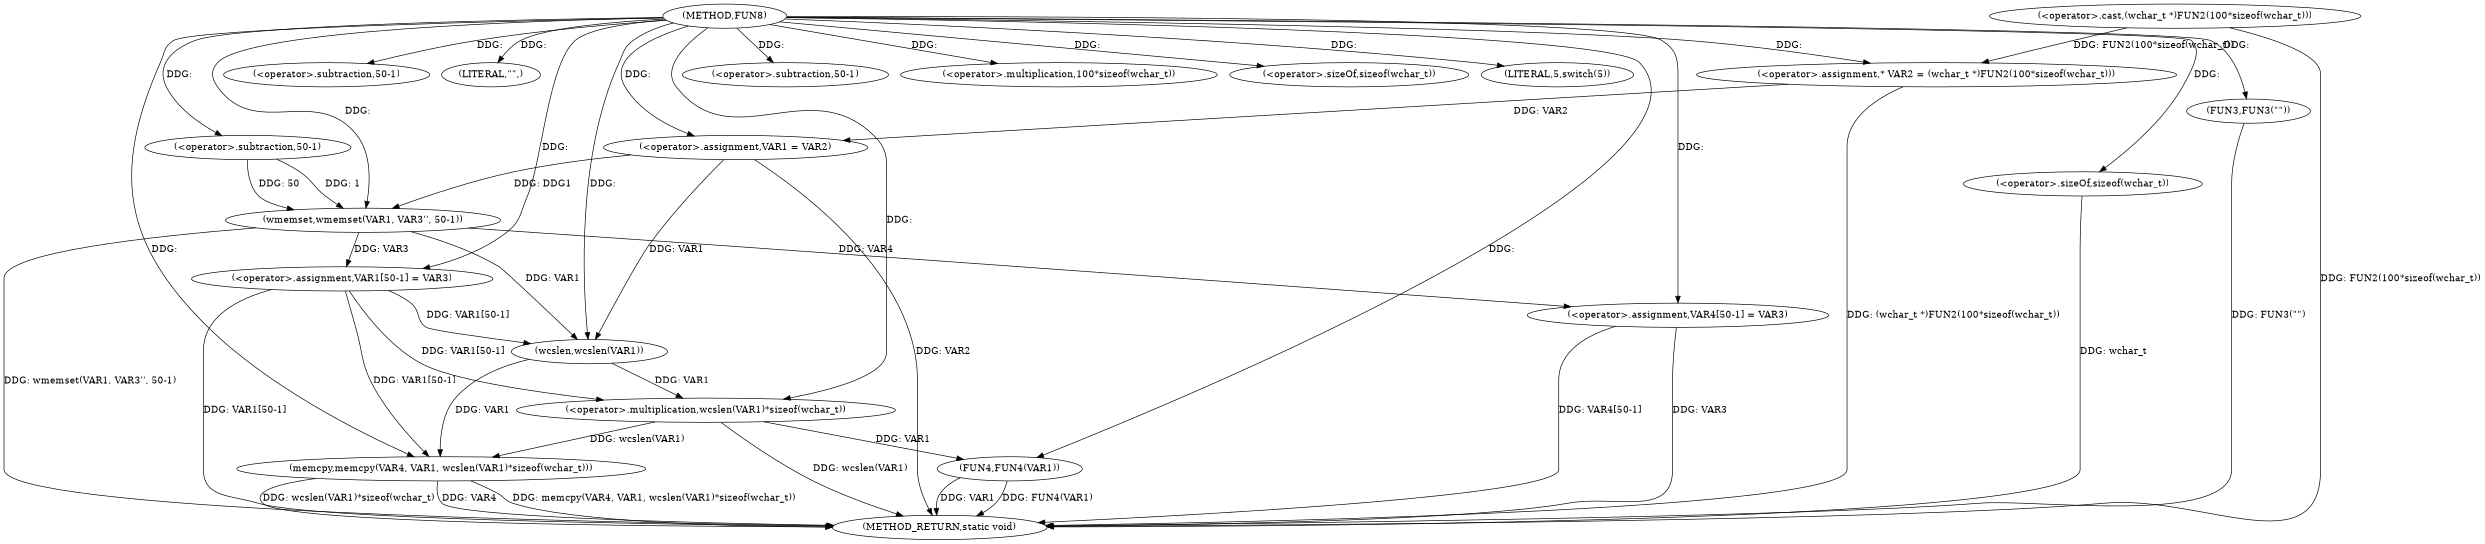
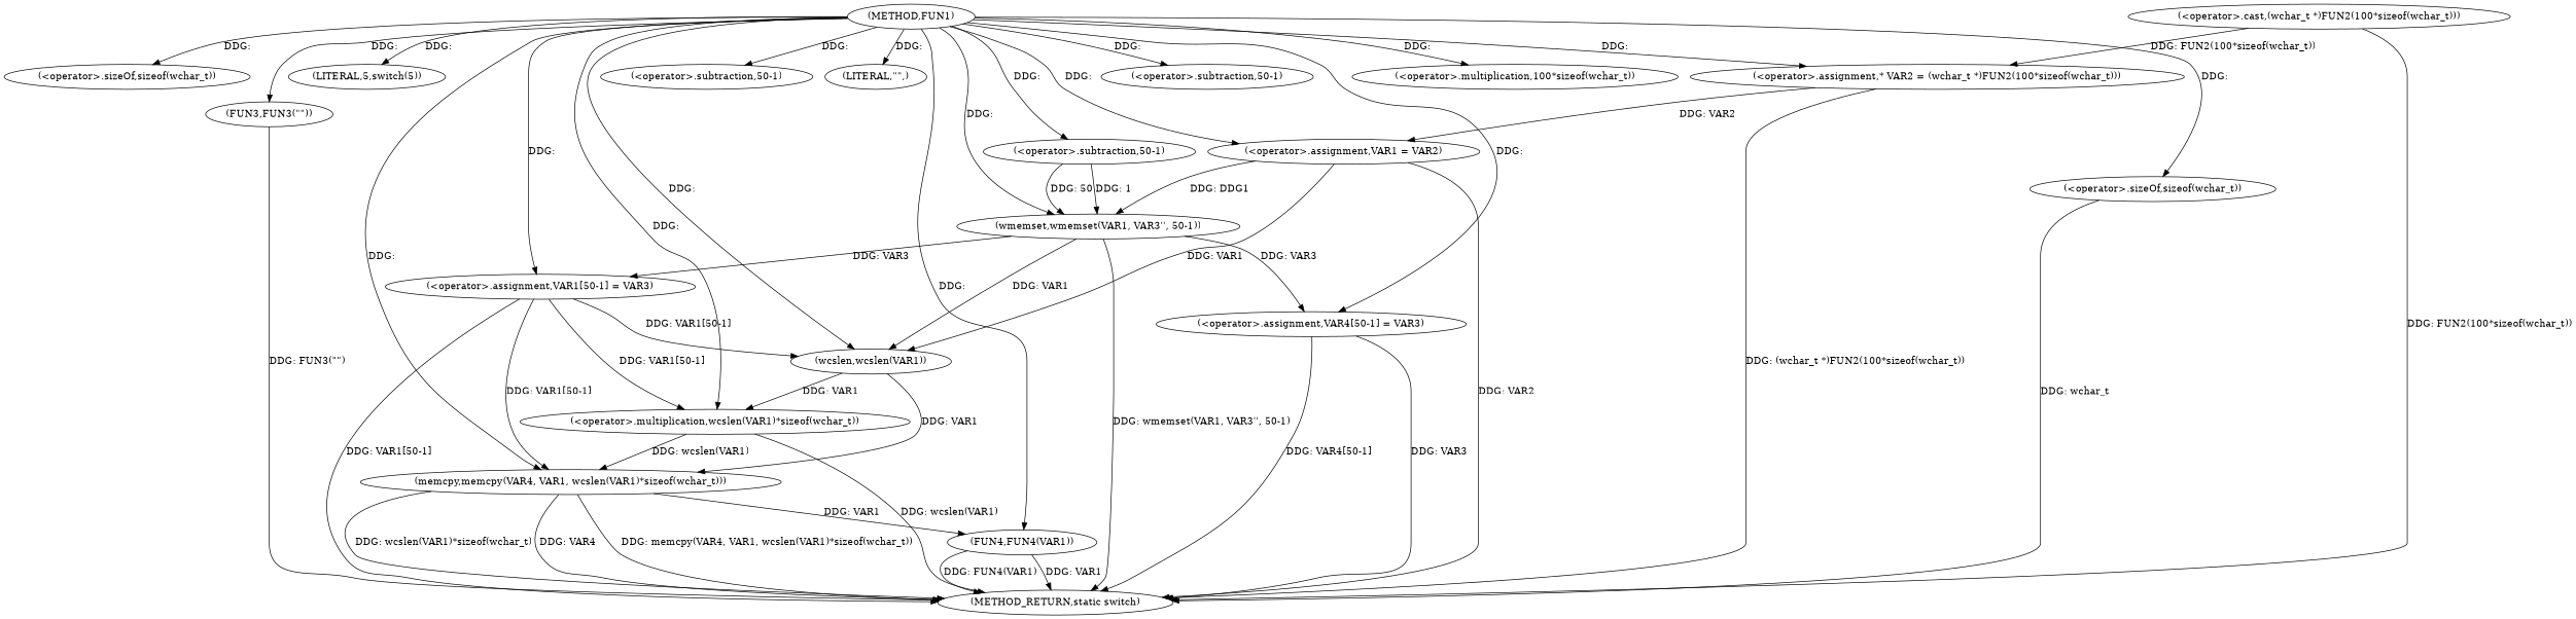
  digraph {
-   n1 [label="(METHOD,FUN8)"]
+   n1 [label="(METHOD,FUN1)"]
    n2 [label="(<operator>.assignment,* VAR2 = (wchar_t *)FUN2(100*sizeof(wchar_t)))"]
    n3 [label="(<operator>.multiplication,100*sizeof(wchar_t))"]
    n4 [label="(<operator>.sizeOf,sizeof(wchar_t))"]
    n5 [label="(<operator>.assignment,VAR1 = VAR2)"]
    n6 [label="(LITERAL,5,switch(5))"]
    n7 [label="(FUN3,FUN3(\"\"))"]
    n8 [label="(wmemset,wmemset(VAR1, VAR3'', 50-1))"]
    n9 [label="(<operator>.subtraction,50-1)"]
    n10 [label="(<operator>.assignment,VAR1[50-1] = VAR3)"]
    n11 [label="(<operator>.subtraction,50-1)"]
    n12 [label="(LITERAL,\"\",)"]
    n13 [label="(memcpy,memcpy(VAR4, VAR1, wcslen(VAR1)*sizeof(wchar_t)))"]
    n14 [label="(<operator>.multiplication,wcslen(VAR1)*sizeof(wchar_t))"]
    n15 [label="(wcslen,wcslen(VAR1))"]
    n16 [label="(<operator>.sizeOf,sizeof(wchar_t))"]
    n17 [label="(<operator>.assignment,VAR4[50-1] = VAR3)"]
    n18 [label="(<operator>.subtraction,50-1)"]
    n19 [label="(FUN4,FUN4(VAR1))"]
-   n20 [label="(METHOD_RETURN,static void)"]
+   n20 [label="(METHOD_RETURN,static switch)"]
    n21 [label="(<operator>.cast,(wchar_t *)FUN2(100*sizeof(wchar_t)))"]
    n1 -> n2 [label="DDG: "]
    n1 -> n3 [label="DDG: "]
    n1 -> n4 [label="DDG: "]
    n1 -> n5 [label="DDG: "]
    n1 -> n6 [label="DDG: "]
    n1 -> n7 [label="DDG: "]
    n1 -> n8 [label="DDG: "]
    n1 -> n9 [label="DDG: "]
    n1 -> n10 [label="DDG: "]
    n1 -> n11 [label="DDG: "]
    n1 -> n12 [label="DDG: "]
    n1 -> n13 [label="DDG: "]
    n1 -> n14 [label="DDG: "]
    n1 -> n15 [label="DDG: "]
    n1 -> n16 [label="DDG: "]
    n1 -> n17 [label="DDG: "]
    n1 -> n18 [label="DDG: "]
    n1 -> n19 [label="DDG: "]
    n2 -> n5 [label="DDG: VAR2"]
    n2 -> n20 [label="DDG: (wchar_t *)FUN2(100*sizeof(wchar_t))"]
    n5 -> n8 [label="DDG: DDG1"]
    n5 -> n15 [label="DDG: VAR1"]
    n5 -> n20 [label="DDG: VAR2"]
    n7 -> n20 [label="DDG: FUN3(\"\")"]
    n8 -> n10 [label="DDG: VAR3"]
    n8 -> n15 [label="DDG: VAR1"]
-   n8 -> n17 [label="DDG: VAR4"]
+   n8 -> n17 [label="DDG: VAR3"]
    n8 -> n20 [label="DDG: wmemset(VAR1, VAR3'', 50-1)"]
    n9 -> n8 [label="DDG: 50"]
    n9 -> n8 [label="DDG: 1"]
    n10 -> n13 [label="DDG: VAR1[50-1]"]
    n10 -> n14 [label="DDG: VAR1[50-1]"]
    n10 -> n15 [label="DDG: VAR1[50-1]"]
    n10 -> n20 [label="DDG: VAR1[50-1]"]
-   n14 -> n19 [label="DDG: VAR1"]
+   n13 -> n19 [label="DDG: VAR1"]
    n13 -> n20 [label="DDG: VAR4"]
    n13 -> n20 [label="DDG: memcpy(VAR4, VAR1, wcslen(VAR1)*sizeof(wchar_t))"]
    n13 -> n20 [label="DDG: wcslen(VAR1)*sizeof(wchar_t)"]
    n14 -> n13 [label="DDG: wcslen(VAR1)"]
    n14 -> n20 [label="DDG: wcslen(VAR1)"]
    n15 -> n13 [label="DDG: VAR1"]
    n15 -> n14 [label="DDG: VAR1"]
    n16 -> n20 [label="DDG: wchar_t"]
    n17 -> n20 [label="DDG: VAR3"]
    n17 -> n20 [label="DDG: VAR4[50-1]"]
    n19 -> n20 [label="DDG: VAR1"]
    n19 -> n20 [label="DDG: FUN4(VAR1)"]
    n21 -> n2 [label="DDG: FUN2(100*sizeof(wchar_t))"]
    n21 -> n20 [label="DDG: FUN2(100*sizeof(wchar_t))"]
  }
